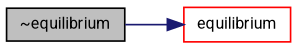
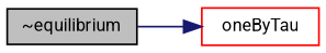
  digraph {
    rankdir=LR
    fontname=Roboto
    node [fontname=Roboto fontsize=10 shape=record]
    n1 [color=black fillcolor=grey75 fontcolor=black height=0.2 label="~equilibrium" style=filled width=0.4]
-   n2 [color=red height=0.2 label=equilibrium width=0.4]
+   n2 [color=red height=0.2 label=oneByTau width=0.4]
    n1 -> n2 [color=midnightblue fontname=Roboto fontsize=10 labelfontname=Helvetica labelfontsize=10 style=solid]
  }
